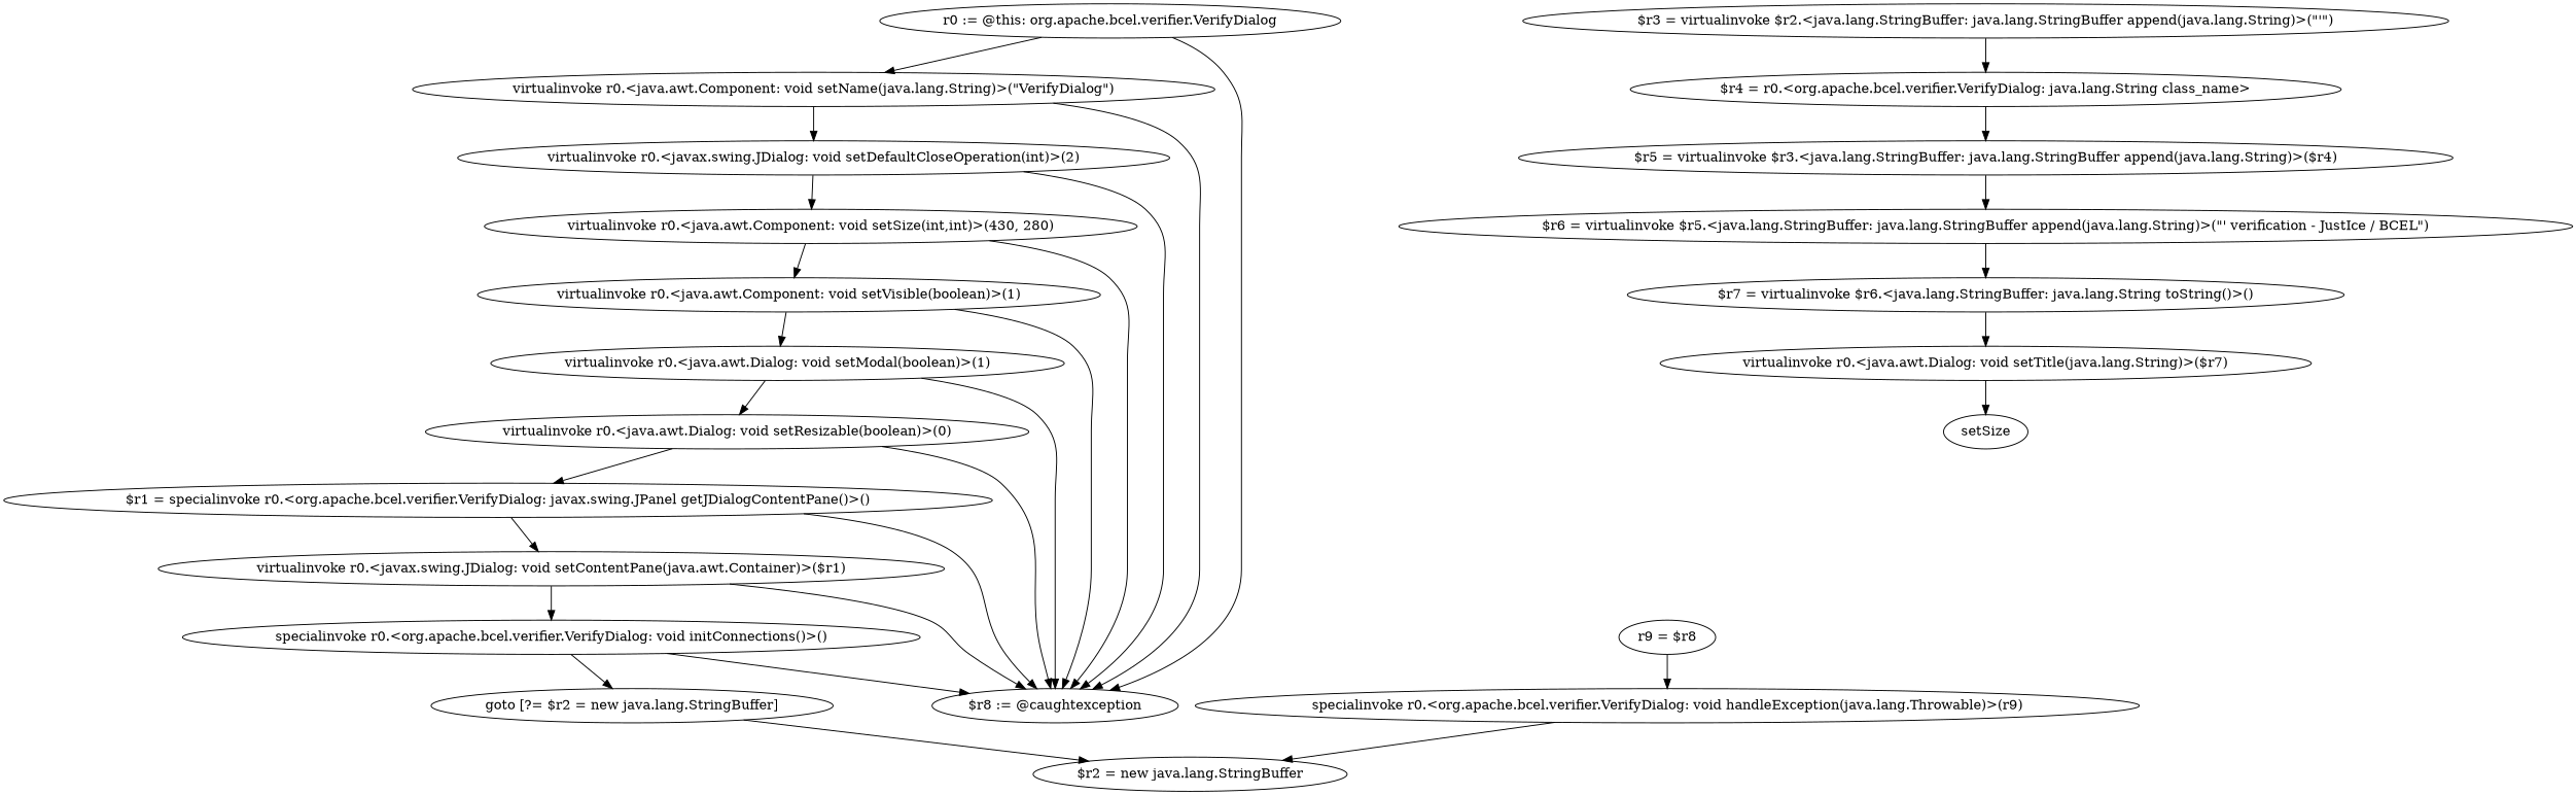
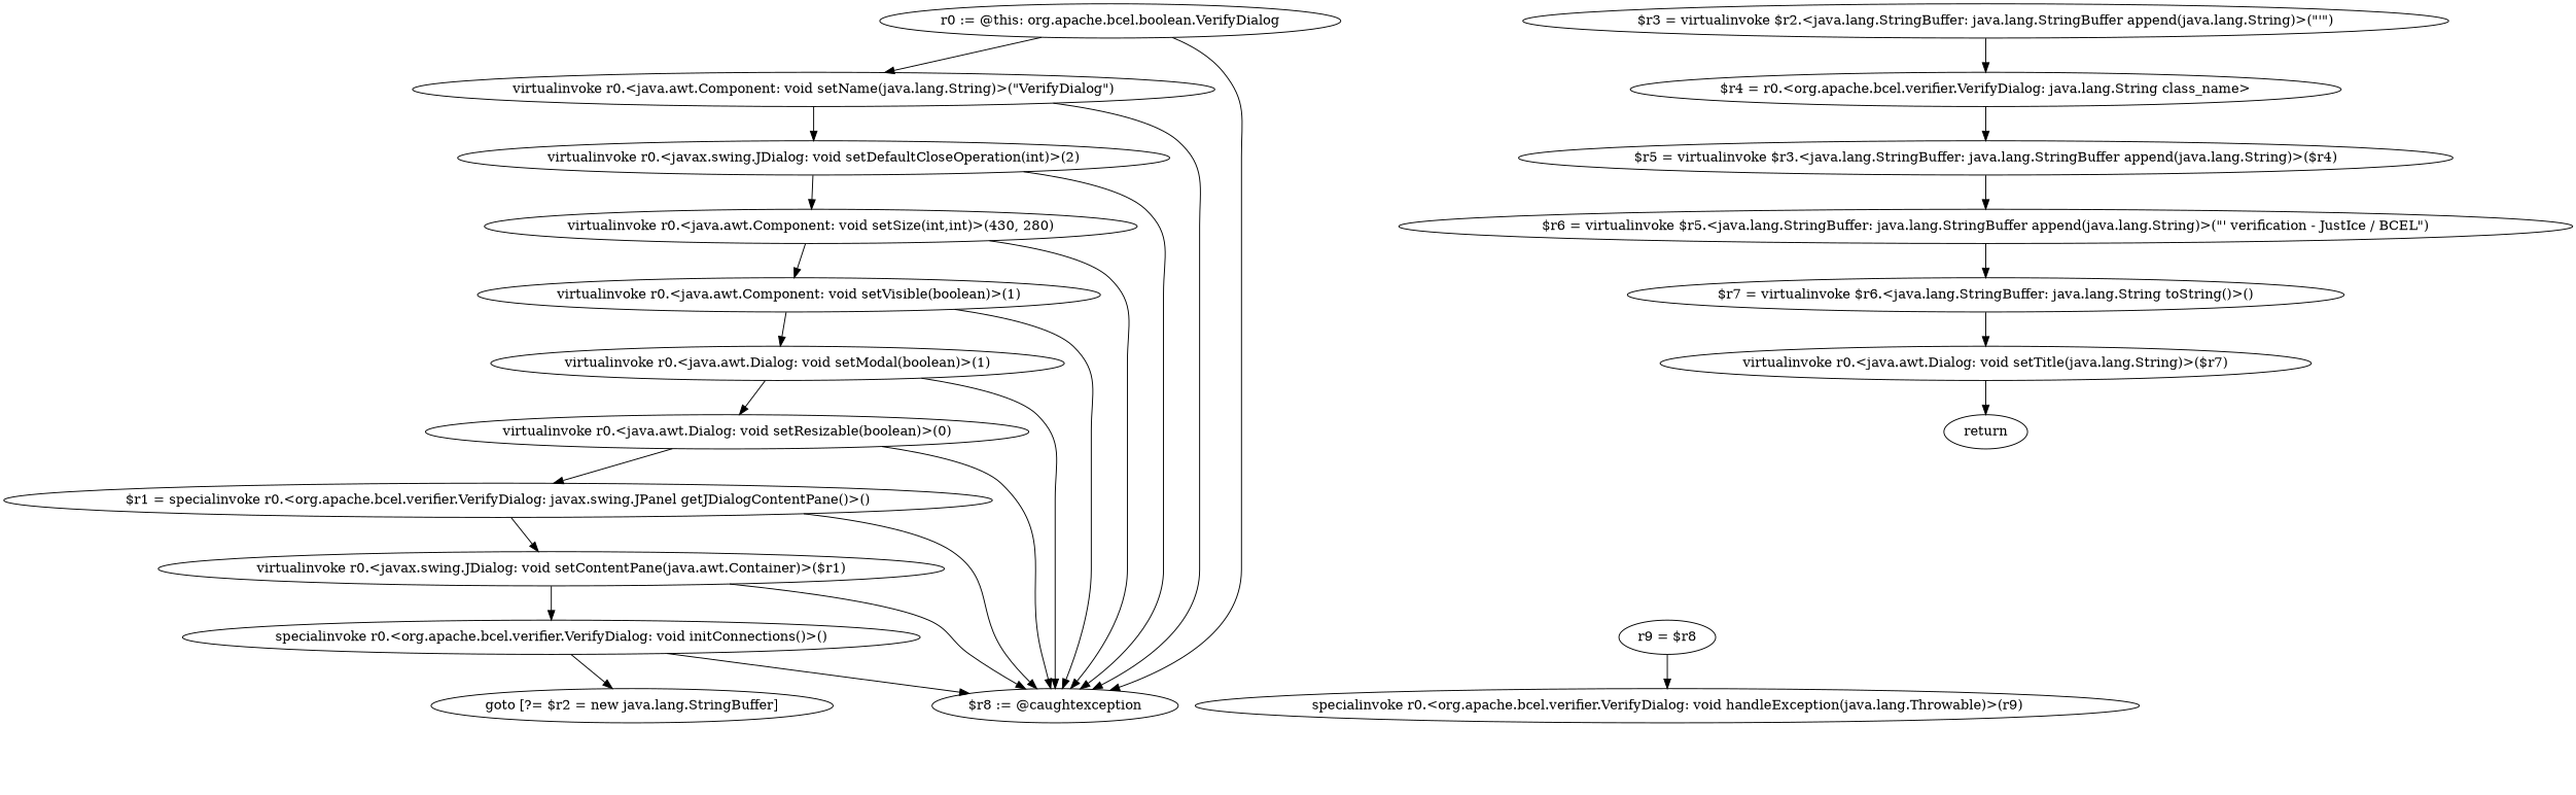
  digraph {
-   "r0 := @this: org.apache.bcel.verifier.VerifyDialog"
+   "r0 := @this: org.apache.bcel.verifier.VerifyDialog" [label="r0 := @this: org.apache.bcel.boolean.VerifyDialog"]
    "virtualinvoke r0.<java.awt.Component: void setName(java.lang.String)>(\"VerifyDialog\")"
    "$r8 := @caughtexception"
    "virtualinvoke r0.<javax.swing.JDialog: void setDefaultCloseOperation(int)>(2)"
    "virtualinvoke r0.<java.awt.Component: void setSize(int,int)>(430, 280)"
    "virtualinvoke r0.<java.awt.Component: void setVisible(boolean)>(1)"
    "virtualinvoke r0.<java.awt.Dialog: void setModal(boolean)>(1)"
    "virtualinvoke r0.<java.awt.Dialog: void setResizable(boolean)>(0)"
    "$r1 = specialinvoke r0.<org.apache.bcel.verifier.VerifyDialog: javax.swing.JPanel getJDialogContentPane()>()"
    "virtualinvoke r0.<javax.swing.JDialog: void setContentPane(java.awt.Container)>($r1)"
    "specialinvoke r0.<org.apache.bcel.verifier.VerifyDialog: void initConnections()>()"
    "goto [?= $r2 = new java.lang.StringBuffer]"
-   "$r2 = new java.lang.StringBuffer"
    "r9 = $r8"
    "specialinvoke r0.<org.apache.bcel.verifier.VerifyDialog: void handleException(java.lang.Throwable)>(r9)"
    "$r3 = virtualinvoke $r2.<java.lang.StringBuffer: java.lang.StringBuffer append(java.lang.String)>(\"\'\")"
    "$r4 = r0.<org.apache.bcel.verifier.VerifyDialog: java.lang.String class_name>"
    "$r5 = virtualinvoke $r3.<java.lang.StringBuffer: java.lang.StringBuffer append(java.lang.String)>($r4)"
    "$r6 = virtualinvoke $r5.<java.lang.StringBuffer: java.lang.StringBuffer append(java.lang.String)>(\"\' verification - JustIce / BCEL\")"
    "$r7 = virtualinvoke $r6.<java.lang.StringBuffer: java.lang.String toString()>()"
    "virtualinvoke r0.<java.awt.Dialog: void setTitle(java.lang.String)>($r7)"
-   return [label=setSize]
+   return
    "r0 := @this: org.apache.bcel.verifier.VerifyDialog" -> "virtualinvoke r0.<java.awt.Component: void setName(java.lang.String)>(\"VerifyDialog\")"
    "r0 := @this: org.apache.bcel.verifier.VerifyDialog" -> "$r8 := @caughtexception"
    "virtualinvoke r0.<java.awt.Component: void setName(java.lang.String)>(\"VerifyDialog\")" -> "$r8 := @caughtexception"
    "virtualinvoke r0.<java.awt.Component: void setName(java.lang.String)>(\"VerifyDialog\")" -> "virtualinvoke r0.<javax.swing.JDialog: void setDefaultCloseOperation(int)>(2)"
    "virtualinvoke r0.<javax.swing.JDialog: void setDefaultCloseOperation(int)>(2)" -> "$r8 := @caughtexception"
    "virtualinvoke r0.<javax.swing.JDialog: void setDefaultCloseOperation(int)>(2)" -> "virtualinvoke r0.<java.awt.Component: void setSize(int,int)>(430, 280)"
    "virtualinvoke r0.<java.awt.Component: void setSize(int,int)>(430, 280)" -> "$r8 := @caughtexception"
    "virtualinvoke r0.<java.awt.Component: void setSize(int,int)>(430, 280)" -> "virtualinvoke r0.<java.awt.Component: void setVisible(boolean)>(1)"
    "virtualinvoke r0.<java.awt.Component: void setVisible(boolean)>(1)" -> "$r8 := @caughtexception"
    "virtualinvoke r0.<java.awt.Component: void setVisible(boolean)>(1)" -> "virtualinvoke r0.<java.awt.Dialog: void setModal(boolean)>(1)"
    "virtualinvoke r0.<java.awt.Dialog: void setModal(boolean)>(1)" -> "$r8 := @caughtexception"
    "virtualinvoke r0.<java.awt.Dialog: void setModal(boolean)>(1)" -> "virtualinvoke r0.<java.awt.Dialog: void setResizable(boolean)>(0)"
    "virtualinvoke r0.<java.awt.Dialog: void setResizable(boolean)>(0)" -> "$r8 := @caughtexception"
    "virtualinvoke r0.<java.awt.Dialog: void setResizable(boolean)>(0)" -> "$r1 = specialinvoke r0.<org.apache.bcel.verifier.VerifyDialog: javax.swing.JPanel getJDialogContentPane()>()"
    "$r1 = specialinvoke r0.<org.apache.bcel.verifier.VerifyDialog: javax.swing.JPanel getJDialogContentPane()>()" -> "$r8 := @caughtexception"
    "$r1 = specialinvoke r0.<org.apache.bcel.verifier.VerifyDialog: javax.swing.JPanel getJDialogContentPane()>()" -> "virtualinvoke r0.<javax.swing.JDialog: void setContentPane(java.awt.Container)>($r1)"
    "virtualinvoke r0.<javax.swing.JDialog: void setContentPane(java.awt.Container)>($r1)" -> "$r8 := @caughtexception"
    "virtualinvoke r0.<javax.swing.JDialog: void setContentPane(java.awt.Container)>($r1)" -> "specialinvoke r0.<org.apache.bcel.verifier.VerifyDialog: void initConnections()>()"
    "specialinvoke r0.<org.apache.bcel.verifier.VerifyDialog: void initConnections()>()" -> "$r8 := @caughtexception"
    "specialinvoke r0.<org.apache.bcel.verifier.VerifyDialog: void initConnections()>()" -> "goto [?= $r2 = new java.lang.StringBuffer]"
-   "goto [?= $r2 = new java.lang.StringBuffer]" -> "$r2 = new java.lang.StringBuffer"
    "r9 = $r8" -> "specialinvoke r0.<org.apache.bcel.verifier.VerifyDialog: void handleException(java.lang.Throwable)>(r9)"
-   "specialinvoke r0.<org.apache.bcel.verifier.VerifyDialog: void handleException(java.lang.Throwable)>(r9)" -> "$r2 = new java.lang.StringBuffer"
    "$r3 = virtualinvoke $r2.<java.lang.StringBuffer: java.lang.StringBuffer append(java.lang.String)>(\"\'\")" -> "$r4 = r0.<org.apache.bcel.verifier.VerifyDialog: java.lang.String class_name>"
    "$r4 = r0.<org.apache.bcel.verifier.VerifyDialog: java.lang.String class_name>" -> "$r5 = virtualinvoke $r3.<java.lang.StringBuffer: java.lang.StringBuffer append(java.lang.String)>($r4)"
    "$r5 = virtualinvoke $r3.<java.lang.StringBuffer: java.lang.StringBuffer append(java.lang.String)>($r4)" -> "$r6 = virtualinvoke $r5.<java.lang.StringBuffer: java.lang.StringBuffer append(java.lang.String)>(\"\' verification - JustIce / BCEL\")"
    "$r6 = virtualinvoke $r5.<java.lang.StringBuffer: java.lang.StringBuffer append(java.lang.String)>(\"\' verification - JustIce / BCEL\")" -> "$r7 = virtualinvoke $r6.<java.lang.StringBuffer: java.lang.String toString()>()"
    "$r7 = virtualinvoke $r6.<java.lang.StringBuffer: java.lang.String toString()>()" -> "virtualinvoke r0.<java.awt.Dialog: void setTitle(java.lang.String)>($r7)"
    "virtualinvoke r0.<java.awt.Dialog: void setTitle(java.lang.String)>($r7)" -> return
  }
